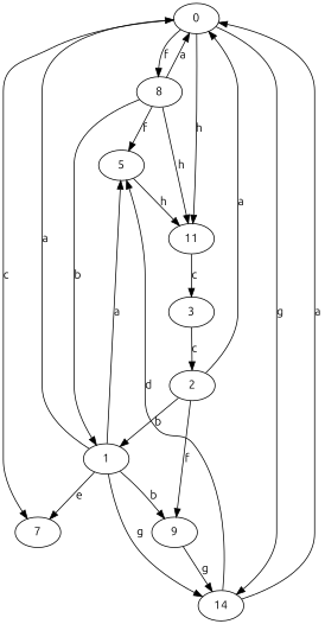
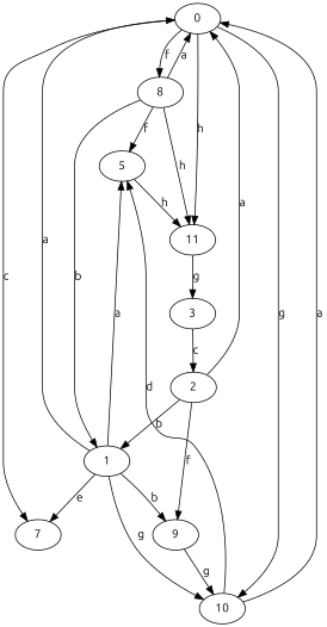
  strict digraph {
    fontname=Ubuntu
    node [fontname=Ubuntu]
    edge [fontname=Ubuntu]
    0
    7
    8
-   10 [label=14]
+   10
    11
    1
    5
    3
    9
    2
    0 -> 7 [label=c]
    0 -> 8 [label=f]
    0 -> 10 [label=g]
    0 -> 11 [label=h]
    8 -> 0 [label=a]
    8 -> 11 [label=h]
    8 -> 1 [label=b]
    8 -> 5 [label=f]
    10 -> 0 [label=a]
    10 -> 5 [label=d]
-   11 -> 3 [label=c]
+   11 -> 3 [label=g]
    1 -> 0 [label=a]
    1 -> 7 [label=e]
    1 -> 10 [label=g]
    1 -> 5 [label=a]
    1 -> 9 [label=b]
    5 -> 11 [label=h]
    3 -> 2 [label=c]
    9 -> 10 [label=g]
    2 -> 0 [label=a]
    2 -> 1 [label=b]
    2 -> 9 [label=f]
  }
